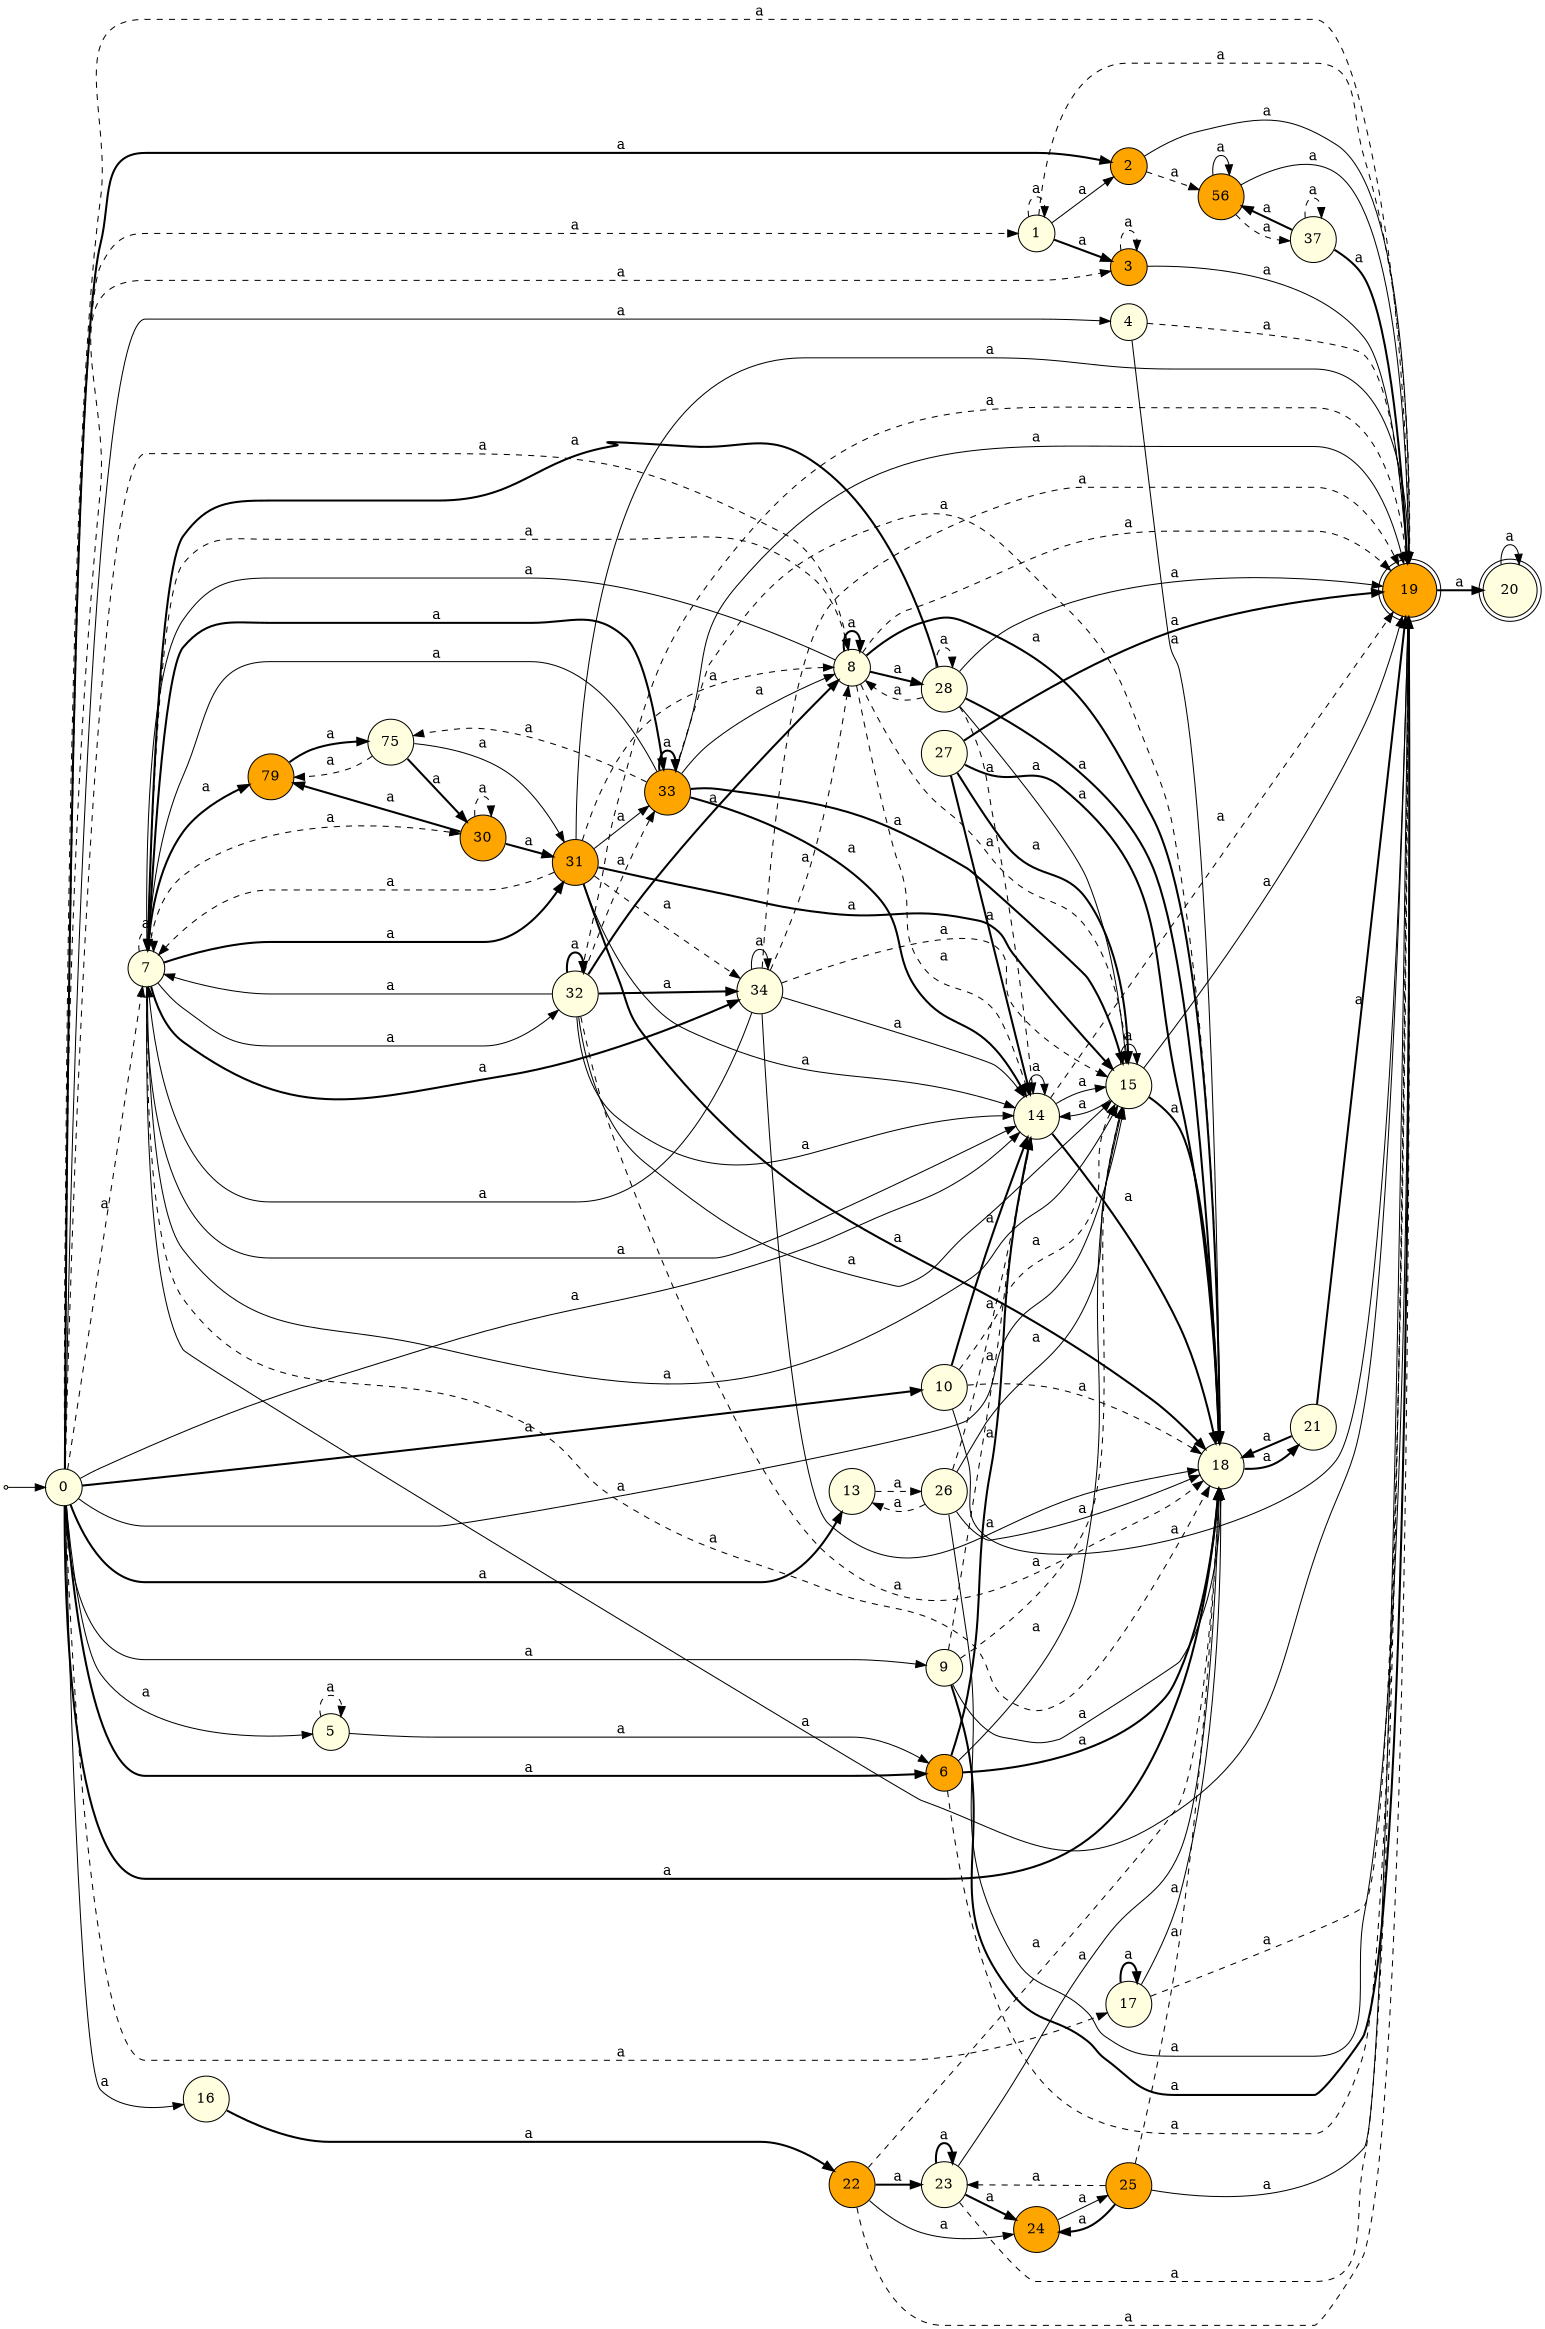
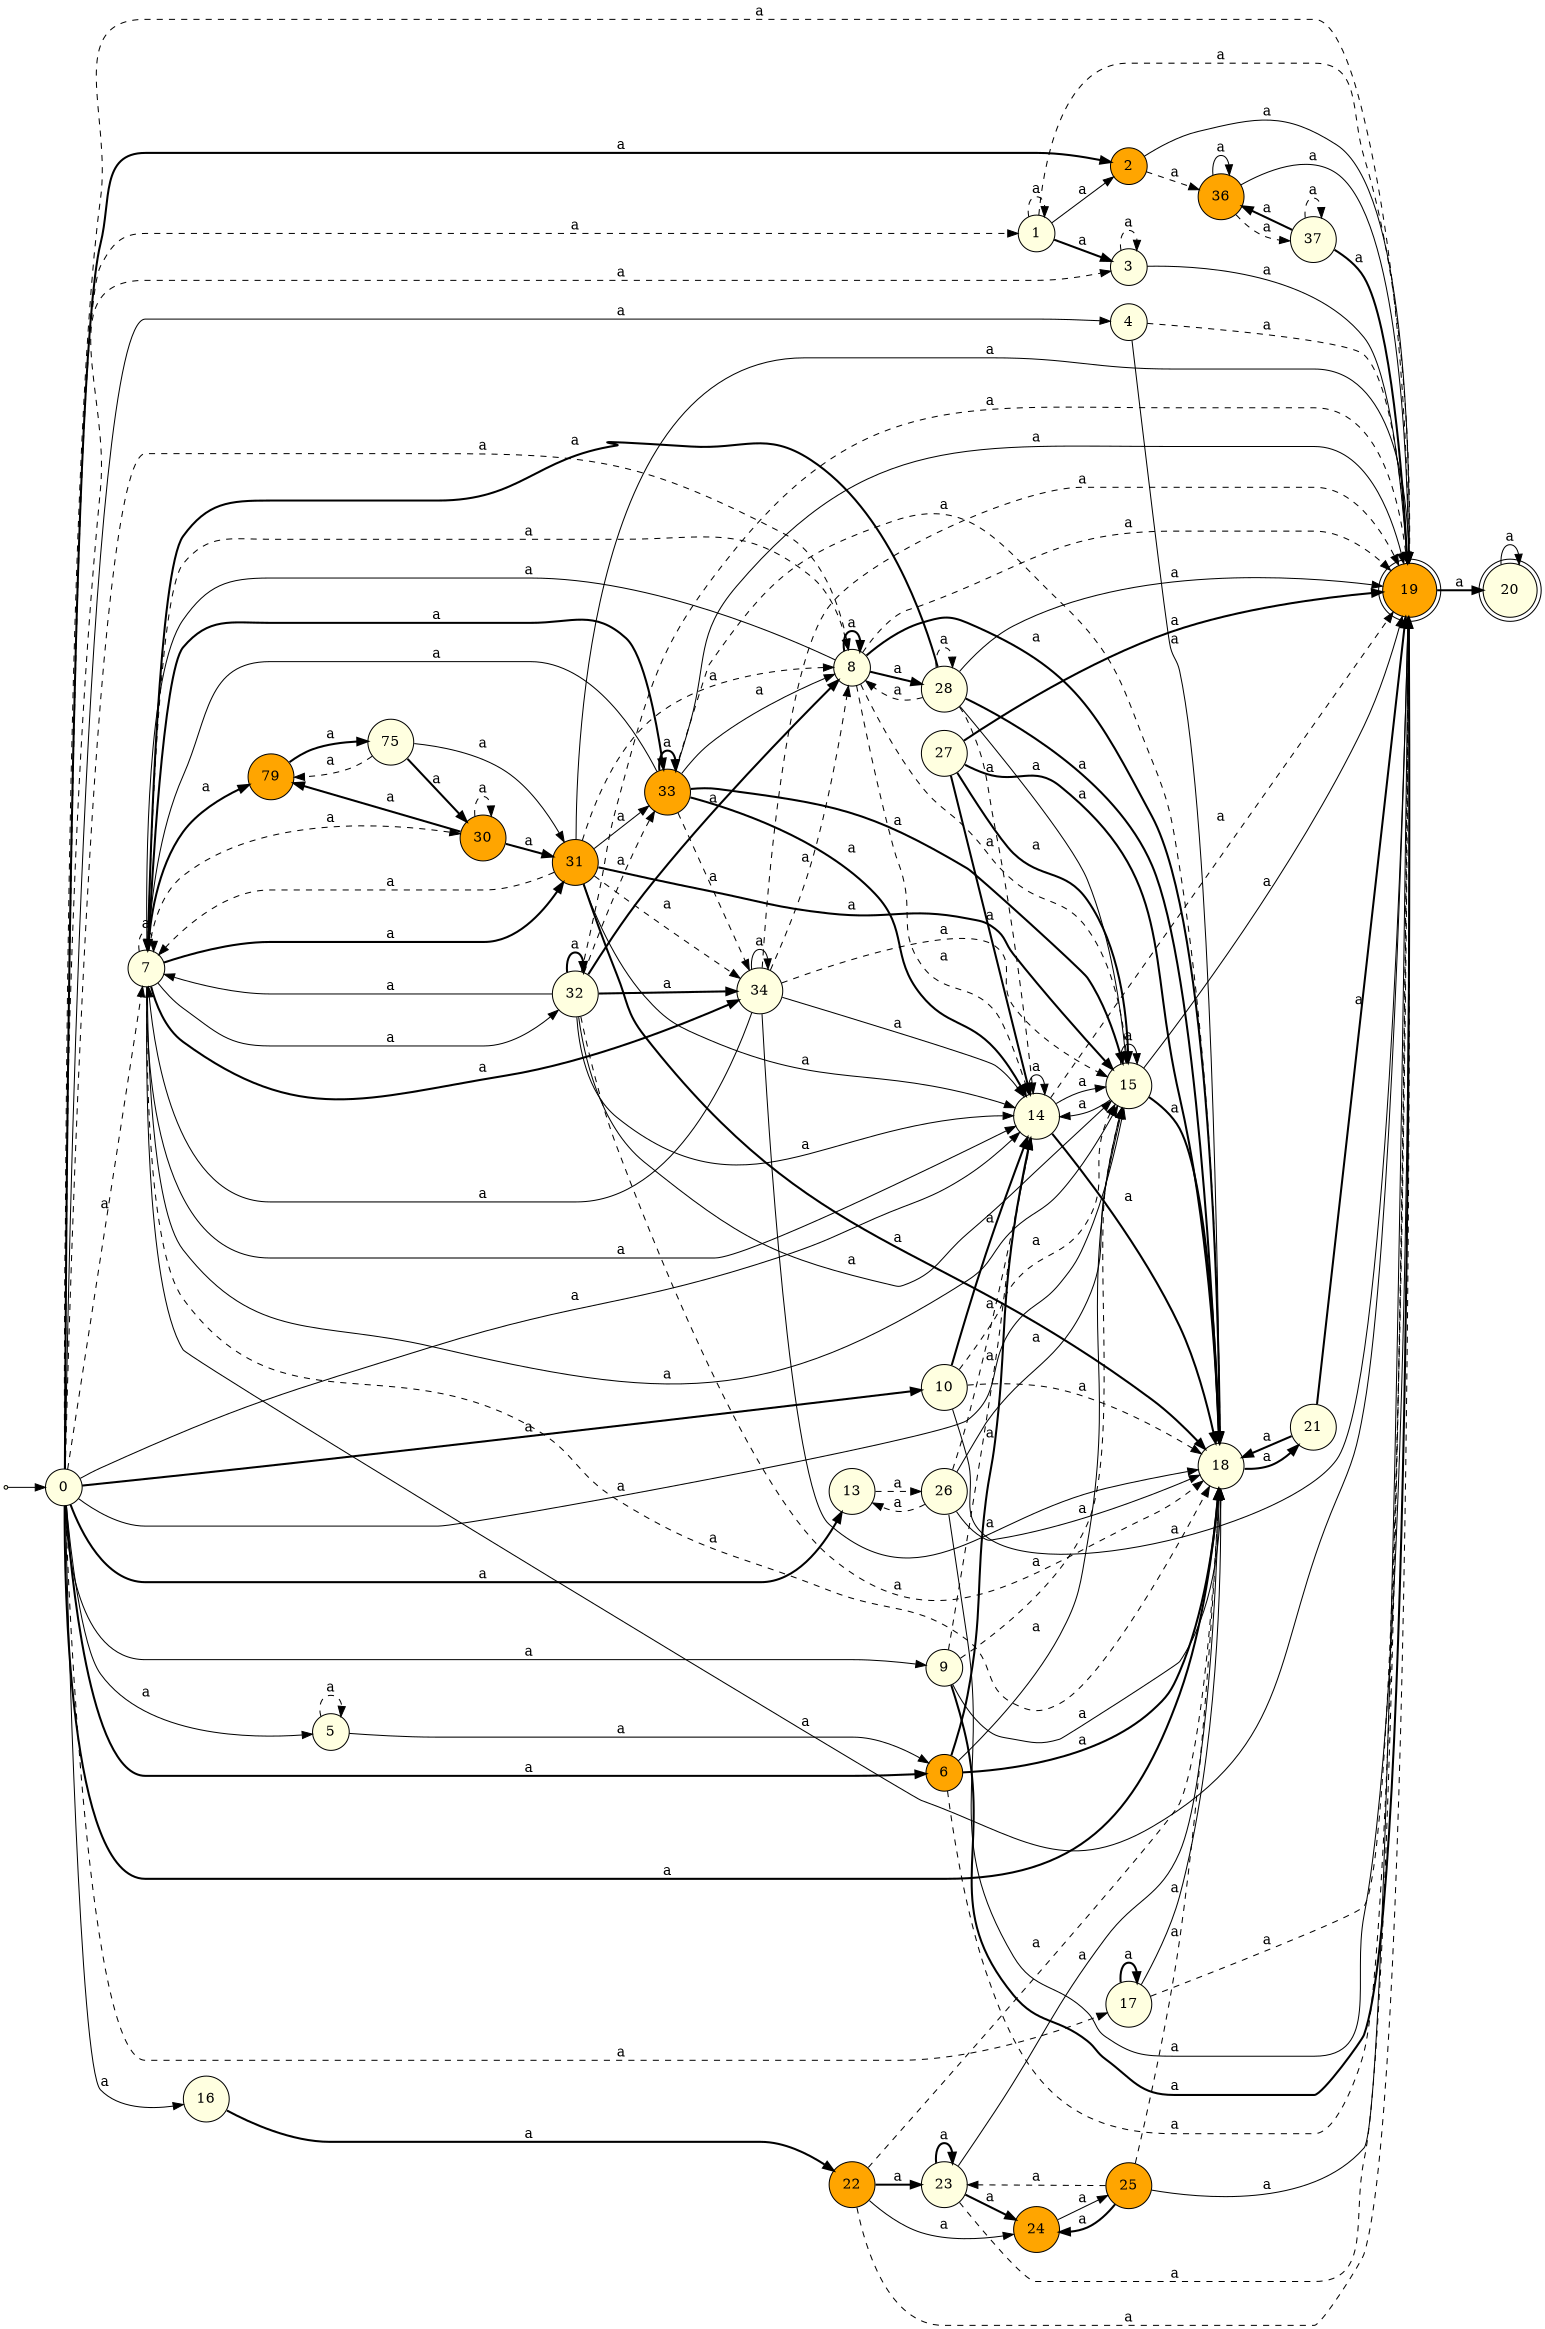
  digraph {
    rankdir=LR
    node [fillcolor=lightyellow shape=circle style=filled]
    edge [style=solid]
    dummy0 [shape=point]
    0
    1
    2 [fillcolor=orange]
-   3 [fillcolor=orange]
+   3
    4
    5
    6 [fillcolor=orange]
    7
    8
    9
    10
    13
    14
    15
    16
    17
    18
    19 [fillcolor=orange shape=doublecircle]
-   36 [fillcolor=orange label=56]
+   36 [fillcolor=orange]
    n21 [fillcolor=orange label=79]
    30 [fillcolor=orange]
    31 [fillcolor=orange]
    32
    33 [fillcolor=orange]
    34
    28
    26
    22 [fillcolor=orange]
    21
    20 [shape=doublecircle]
    37
    n33 [label=75]
    27
    23
    24 [fillcolor=orange]
    25 [fillcolor=orange]
    dummy0 -> 0
    0 -> 1 [label=a style=dashed]
    0 -> 2 [label=a style=bold]
    0 -> 3 [label=a style=dashed]
    0 -> 4 [label=a]
    0 -> 5 [label=a]
    0 -> 6 [label=a style=bold]
    0 -> 7 [label=a style=dashed]
    0 -> 8 [label=a style=dashed]
    0 -> 9 [label=a]
    0 -> 10 [label=a style=bold]
    0 -> 13 [label=a style=bold]
    0 -> 14 [label=a]
    0 -> 15 [label=a]
    0 -> 16 [label=a]
    0 -> 17 [label=a style=dashed]
    0 -> 18 [label=a style=bold]
    0 -> 19 [label=a style=dashed]
    1 -> 1 [label=a style=dashed]
    1 -> 2 [label=a]
    1 -> 3 [label=a style=bold]
    1 -> 19 [label=a style=dashed]
    2 -> 19 [label=a]
    2 -> 36 [label=a style=dashed]
    3 -> 3 [label=a style=dashed]
    3 -> 19 [label=a]
    4 -> 18 [label=a]
    4 -> 19 [label=a style=dashed]
    5 -> 5 [label=a style=dashed]
    5 -> 6 [label=a]
    6 -> 14 [label=a style=bold]
    6 -> 15 [label=a]
    6 -> 18 [label=a style=bold]
    6 -> 19 [label=a style=dashed]
    7 -> 7 [label=a style=dashed]
    7 -> 8 [label=a style=dashed]
    7 -> 14 [label=a]
    7 -> 15 [label=a]
    7 -> 18 [label=a style=dashed]
    7 -> 19 [label=a]
    7 -> n21 [label=a style=bold]
    7 -> 30 [label=a style=dashed]
    7 -> 31 [label=a style=bold]
    7 -> 32 [label=a]
    7 -> 33 [label=a style=bold]
    7 -> 34 [label=a style=bold]
    8 -> 7 [label=a]
    8 -> 8 [label=a style=bold]
    8 -> 14 [label=a style=dashed]
    8 -> 15 [label=a style=dashed]
    8 -> 18 [label=a style=bold]
    8 -> 19 [label=a style=dashed]
    8 -> 28 [label=a style=bold]
    9 -> 14 [label=a style=dashed]
    9 -> 15 [label=a style=dashed]
    9 -> 18 [label=a]
    9 -> 19 [label=a style=bold]
    10 -> 14 [label=a style=bold]
    10 -> 15 [label=a style=dashed]
    10 -> 18 [label=a style=dashed]
    10 -> 19 [label=a]
    13 -> 26 [label=a style=dashed]
    14 -> 14 [label=a]
    14 -> 15 [label=a]
    14 -> 18 [label=a style=bold]
    14 -> 19 [label=a style=dashed]
    15 -> 14 [label=a]
    15 -> 15 [label=a]
    15 -> 18 [label=a style=bold]
    15 -> 19 [label=a]
    16 -> 22 [label=a style=bold]
    17 -> 17 [label=a style=bold]
    17 -> 18 [label=a]
    17 -> 19 [label=a style=dashed]
    18 -> 21 [label=a style=bold]
    19 -> 20 [label=a style=bold]
    36 -> 19 [label=a]
    36 -> 36 [label=a]
    36 -> 37 [label=a style=dashed]
    n21 -> n33 [label=a style=bold]
    30 -> n21 [label=a style=bold]
    30 -> 30 [label=a style=dashed]
    30 -> 31 [label=a style=bold]
    31 -> 7 [label=a style=dashed]
    31 -> 8 [label=a style=dashed]
    31 -> 14 [label=a]
    31 -> 15 [label=a style=bold]
    31 -> 18 [label=a style=bold]
    31 -> 19 [label=a]
    31 -> 33 [label=a]
    31 -> 34 [label=a style=dashed]
    32 -> 7 [label=a]
    32 -> 8 [label=a style=bold]
    32 -> 14 [label=a]
    32 -> 15 [label=a]
    32 -> 18 [label=a style=dashed]
    32 -> 19 [label=a style=dashed]
    32 -> 32 [label=a style=bold]
    32 -> 33 [label=a style=dashed]
    32 -> 34 [label=a style=bold]
    33 -> 7 [label=a]
    33 -> 8 [label=a]
    33 -> 14 [label=a style=bold]
    33 -> 15 [label=a style=bold]
    33 -> 18 [label=a style=dashed]
    33 -> 19 [label=a]
    33 -> 33 [label=a style=bold]
-   33 -> n33 [label=a style=dashed]
+   33 -> 34 [label=a style=dashed]
    34 -> 7 [label=a]
    34 -> 8 [label=a style=dashed]
    34 -> 14 [label=a]
    34 -> 15 [label=a style=dashed]
    34 -> 18 [label=a]
    34 -> 19 [label=a style=dashed]
    34 -> 34 [label=a]
    28 -> 7 [label=a style=bold]
    28 -> 8 [label=a style=dashed]
    28 -> 14 [label=a style=dashed]
    28 -> 15 [label=a]
    28 -> 18 [label=a style=bold]
    28 -> 19 [label=a]
    28 -> 28 [label=a style=dashed]
    26 -> 13 [label=a style=dashed]
    26 -> 14 [label=a style=dashed]
    26 -> 15 [label=a]
    26 -> 18 [label=a]
    26 -> 19 [label=a]
    22 -> 18 [label=a style=dashed]
    22 -> 19 [label=a style=dashed]
    22 -> 23 [label=a style=bold]
    22 -> 24 [label=a]
    21 -> 18 [label=a style=bold]
    21 -> 19 [label=a style=bold]
    20 -> 20 [label=a]
    37 -> 19 [label=a style=bold]
    37 -> 36 [label=a style=bold]
    37 -> 37 [label=a style=dashed]
    n33 -> n21 [label=a style=dashed]
    n33 -> 30 [label=a style=bold]
    n33 -> 31 [label=a]
    27 -> 14 [label=a style=bold]
    27 -> 15 [label=a style=bold]
    27 -> 18 [label=a style=bold]
    27 -> 19 [label=a style=bold]
    23 -> 18 [label=a]
    23 -> 19 [label=a style=dashed]
    23 -> 23 [label=a style=bold]
    23 -> 24 [label=a style=bold]
    24 -> 25 [label=a]
    25 -> 18 [label=a style=dashed]
    25 -> 19 [label=a]
    25 -> 23 [label=a style=dashed]
    25 -> 24 [label=a style=bold]
  }
